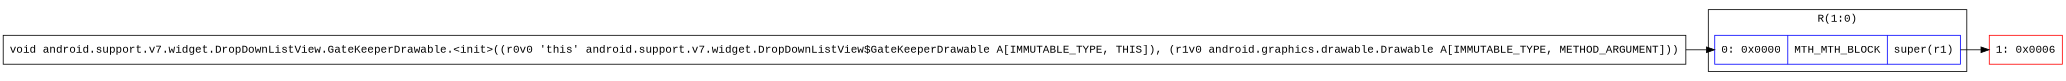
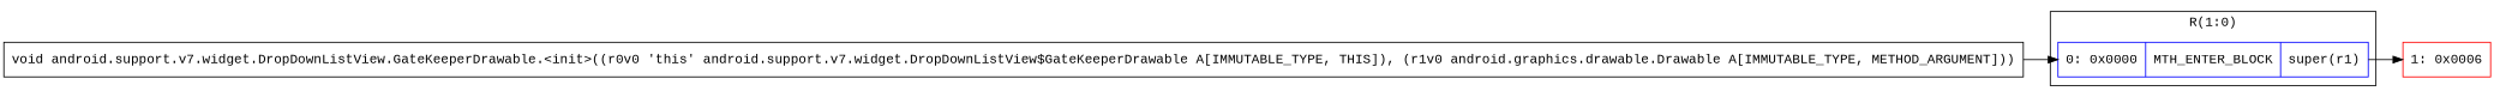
  digraph {
    rankdir=LR
    fontname="Liberation Mono"
    node [shape=record fontname="Liberation Mono"]
    edge [fontname="Liberation Mono"]
-   n1 [color=blue label="{0\:\ 0x0000|MTH_MTH_BLOCK\l|super(r1)\l}"]
+   n1 [color=blue label="{0\:\ 0x0000|MTH_ENTER_BLOCK\l|super(r1)\l}"]
    n2 [color=red label="{1\:\ 0x0006}"]
    n3 [label="{void android.support.v7.widget.DropDownListView.GateKeeperDrawable.\<init\>((r0v0 'this' android.support.v7.widget.DropDownListView$GateKeeperDrawable A[IMMUTABLE_TYPE, THIS]), (r1v0 android.graphics.drawable.Drawable A[IMMUTABLE_TYPE, METHOD_ARGUMENT])) }"]
    subgraph cluster_1 {
      label="R(1:0)"
      n1
    }
    n1 -> n2
    n3 -> n1
  }
